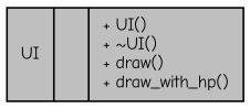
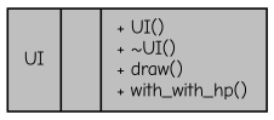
  digraph {
    rankdir=LR
    fontname="Comic Neue"
-   n1 [color=black fillcolor=grey75 fontcolor=black fontname="Comic Neue" fontsize=10 height=0.2 label="{UI\n||+ UI()\l+ ~UI()\l+ draw()\l+ draw_with_hp()\l}" shape=record style=filled width=0.4]
+   n1 [color=black fillcolor=grey75 fontcolor=black fontname="Comic Neue" fontsize=10 height=0.2 label="{UI\n||+ UI()\l+ ~UI()\l+ draw()\l+ with_with_hp()\l}" shape=record style=filled width=0.4]
  }
